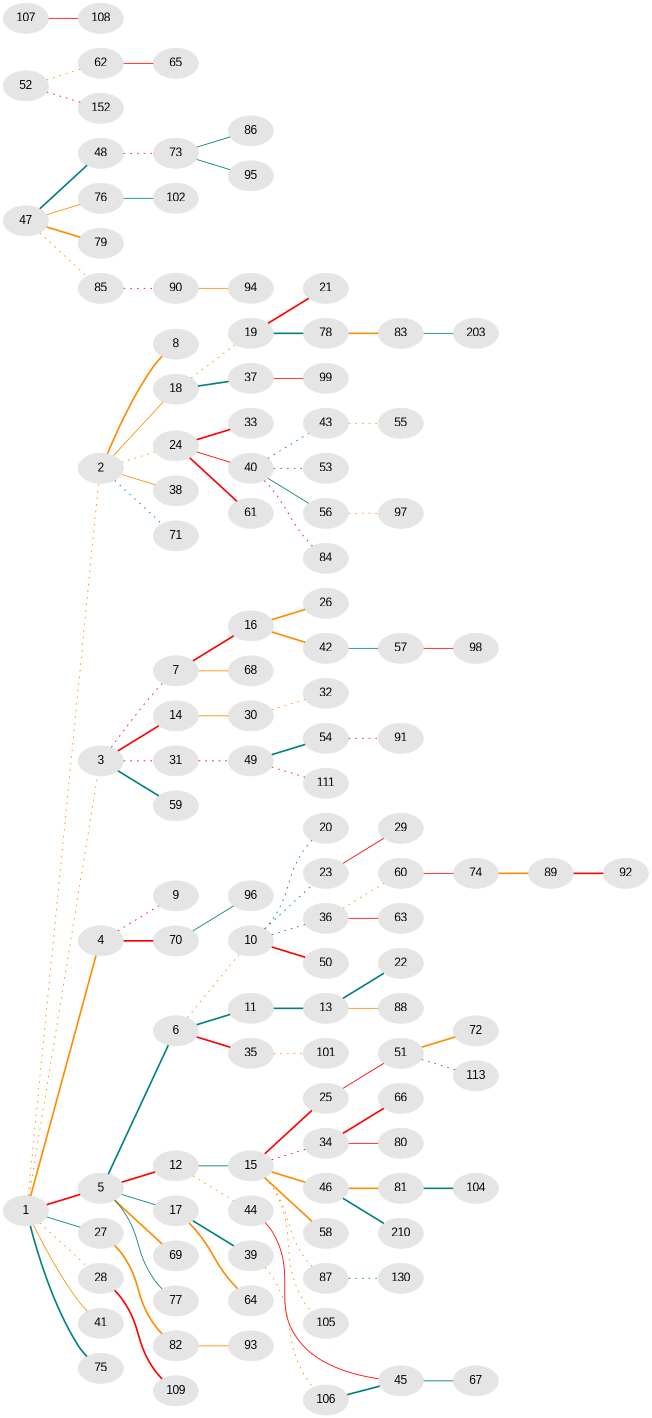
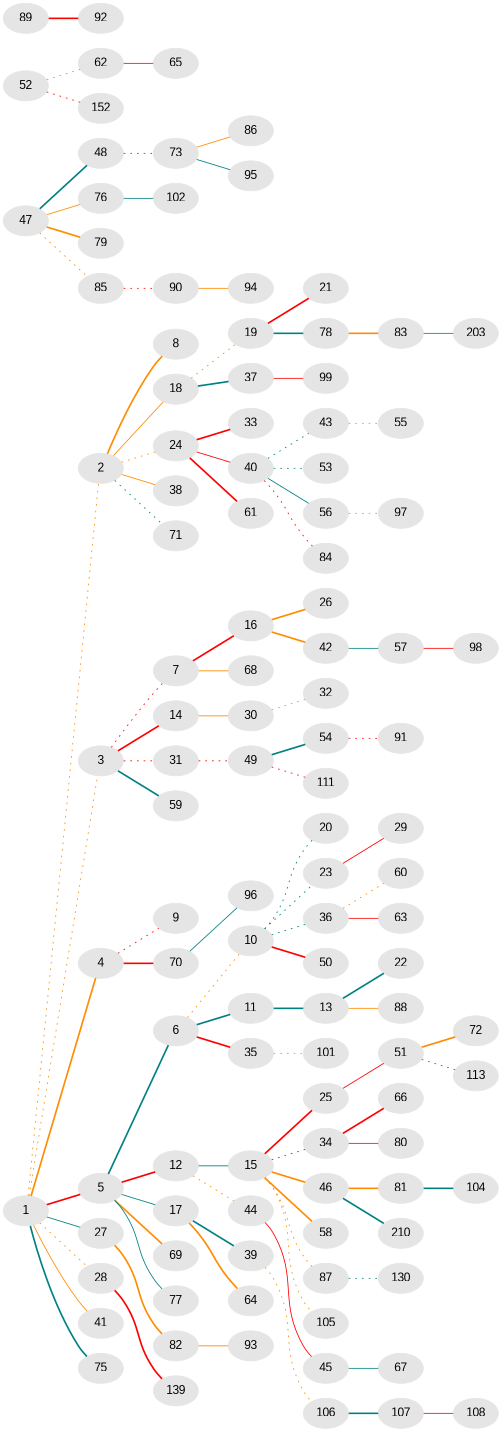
  graph {
    fontname="Liberation Sans"
    rankdir=LR
    node [color=gray90 fontname="Liberation Sans" style=filled]
    edge [color=darkorange fontname="Liberation Sans" style=bold]
    1
    2
    3
    4
    5
    27
    28
    41
    75
    8
    18
    24
    38
    71
    7
    14
    31
    59
    9
    70
    6
    12
    17
    69
    77
    82
-   109
+   109 [label=139]
    19
    37
    33
    40
    61
    16
    68
    30
    49
    96
    10
    11
    35
    15
    44
    39
    64
    20
    23
    36
    50
    13
    101
    26
    42
    29
    60
    63
    22
    88
    25
    34
    46
    58
    87
    105
    45
    32
    51
    66
    80
    81
    n70 [label=210]
    n71 [label=130]
    57
    106
    21
    78
    99
    83
    43
    53
    56
    84
    72
    113
    47
    48
    76
    79
    85
    93
    52
    62
    n92 [label=152]
    54
    111
-   74
    107
    55
    97
    98
    67
    104
    73
    102
    90
    86
    95
    91
    65
    89
    92
    n111 [label=203]
    94
    108
    1 -- 2 [style=dotted]
    1 -- 3 [style=dotted]
    1 -- 4
    1 -- 5 [color=red]
    1 -- 27 [color=teal style=solid]
    1 -- 28 [style=dotted]
    1 -- 41 [style=solid]
    1 -- 75 [color=teal]
    2 -- 8
    2 -- 18 [style=solid]
    2 -- 24 [style=dotted]
    2 -- 38 [style=solid]
    2 -- 71 [color=teal style=dotted]
    3 -- 7 [color=red style=dotted]
    3 -- 14 [color=red]
    3 -- 31 [color=red style=dotted]
    3 -- 59 [color=teal]
    4 -- 9 [color=red style=dotted]
    4 -- 70 [color=red]
    5 -- 6 [color=teal]
    5 -- 12 [color=red]
    5 -- 17 [color=teal style=solid]
    5 -- 69
    5 -- 77 [color=teal style=solid]
    27 -- 82
    28 -- 109 [color=red]
    18 -- 19 [style=dotted]
    18 -- 37 [color=teal]
    24 -- 33 [color=red]
    24 -- 40 [color=red style=solid]
    24 -- 61 [color=red]
    7 -- 16 [color=red]
    7 -- 68 [style=solid]
    14 -- 30 [style=solid]
    31 -- 49 [color=red style=dotted]
    70 -- 96 [color=teal style=solid]
    6 -- 10 [style=dotted]
    6 -- 11 [color=teal]
    6 -- 35 [color=red]
    12 -- 15 [color=teal style=solid]
    12 -- 44 [style=dotted]
    17 -- 39 [color=teal]
    17 -- 64
    82 -- 93 [style=solid]
    19 -- 21 [color=red]
    19 -- 78 [color=teal]
    37 -- 99 [color=red style=solid]
    40 -- 43 [color=teal style=dotted]
    40 -- 53 [color=teal style=dotted]
    40 -- 56 [color=teal style=solid]
    40 -- 84 [color=red style=dotted]
    16 -- 26
    16 -- 42
    30 -- 32 [style=dotted]
    49 -- 54 [color=teal]
    49 -- 111 [color=red style=dotted]
    10 -- 20 [color=teal style=dotted]
    10 -- 23 [color=teal style=dotted]
    10 -- 36 [color=teal style=dotted]
    10 -- 50 [color=red]
    11 -- 13 [color=teal]
    35 -- 101 [style=dotted]
    15 -- 25 [color=red]
    15 -- 34 [color=red style=dotted]
    15 -- 46
    15 -- 58
    15 -- 87 [style=dotted]
    15 -- 105 [style=dotted]
    44 -- 45 [color=red style=solid]
    39 -- 106 [style=dotted]
    23 -- 29 [color=red style=solid]
    36 -- 60 [style=dotted]
    36 -- 63 [color=red style=solid]
    13 -- 22 [color=teal]
    13 -- 88 [style=solid]
    42 -- 57 [color=teal style=solid]
-   60 -- 74 [color=red style=solid]
    25 -- 51 [color=red style=solid]
    34 -- 66 [color=red]
    34 -- 80 [color=red style=solid]
    46 -- 81
    46 -- n70 [color=teal]
    87 -- n71 [color=teal style=dotted]
    45 -- 67 [color=teal style=solid]
    51 -- 72
    51 -- 113 [color=teal style=dotted]
    81 -- 104 [color=teal]
    57 -- 98 [color=red style=solid]
-   106 -- 45 [color=teal]
+   106 -- 107 [color=teal]
    78 -- 83
    83 -- n111 [color=teal style=solid]
    43 -- 55 [style=dotted]
    56 -- 97 [style=dotted]
    47 -- 48 [color=teal]
    47 -- 76 [style=solid]
    47 -- 79
    47 -- 85 [style=dotted]
    48 -- 73 [color=red style=dotted]
    76 -- 102 [color=teal style=solid]
    85 -- 90 [color=red style=dotted]
    52 -- 62 [style=dotted]
    52 -- n92 [color=red style=dotted]
    62 -- 65 [color=red style=solid]
    54 -- 91 [color=red style=dotted]
-   74 -- 89
    107 -- 108 [color=red style=solid]
-   73 -- 86 [color=teal style=solid]
+   73 -- 86 [style=solid]
    73 -- 95 [color=teal style=solid]
    90 -- 94 [style=solid]
    89 -- 92 [color=red]
  }
